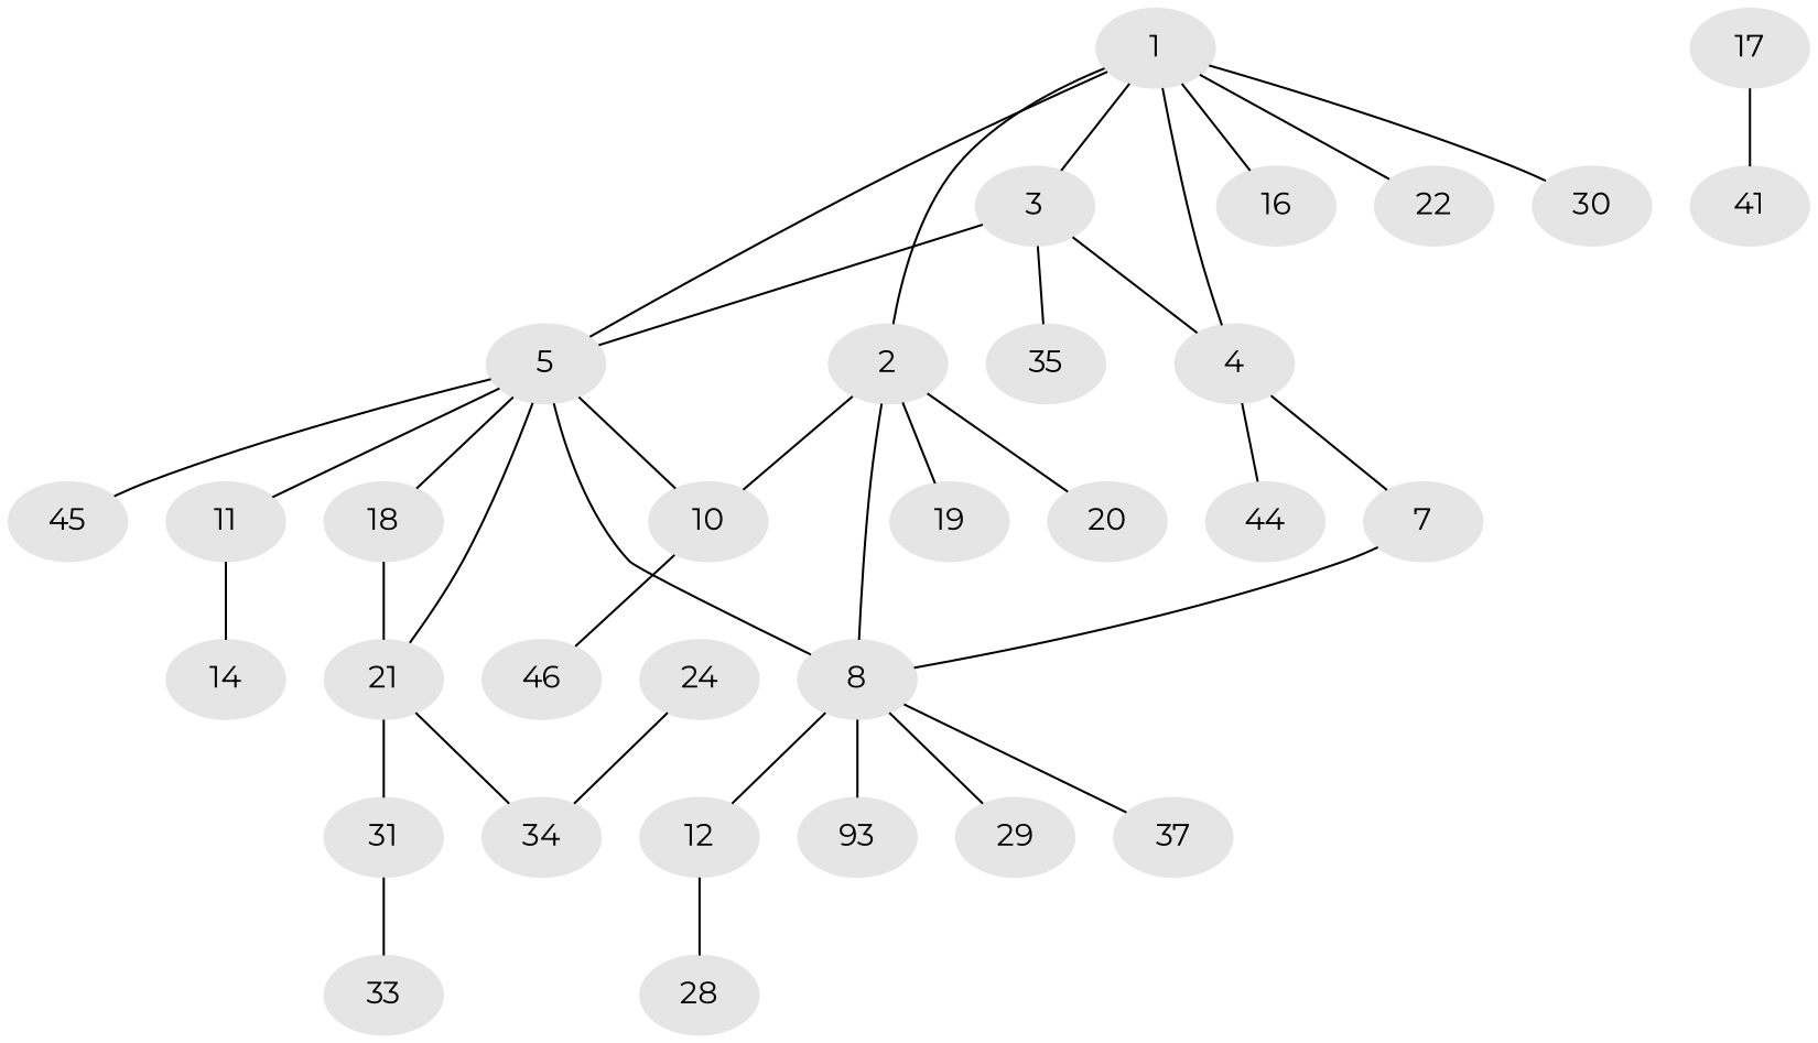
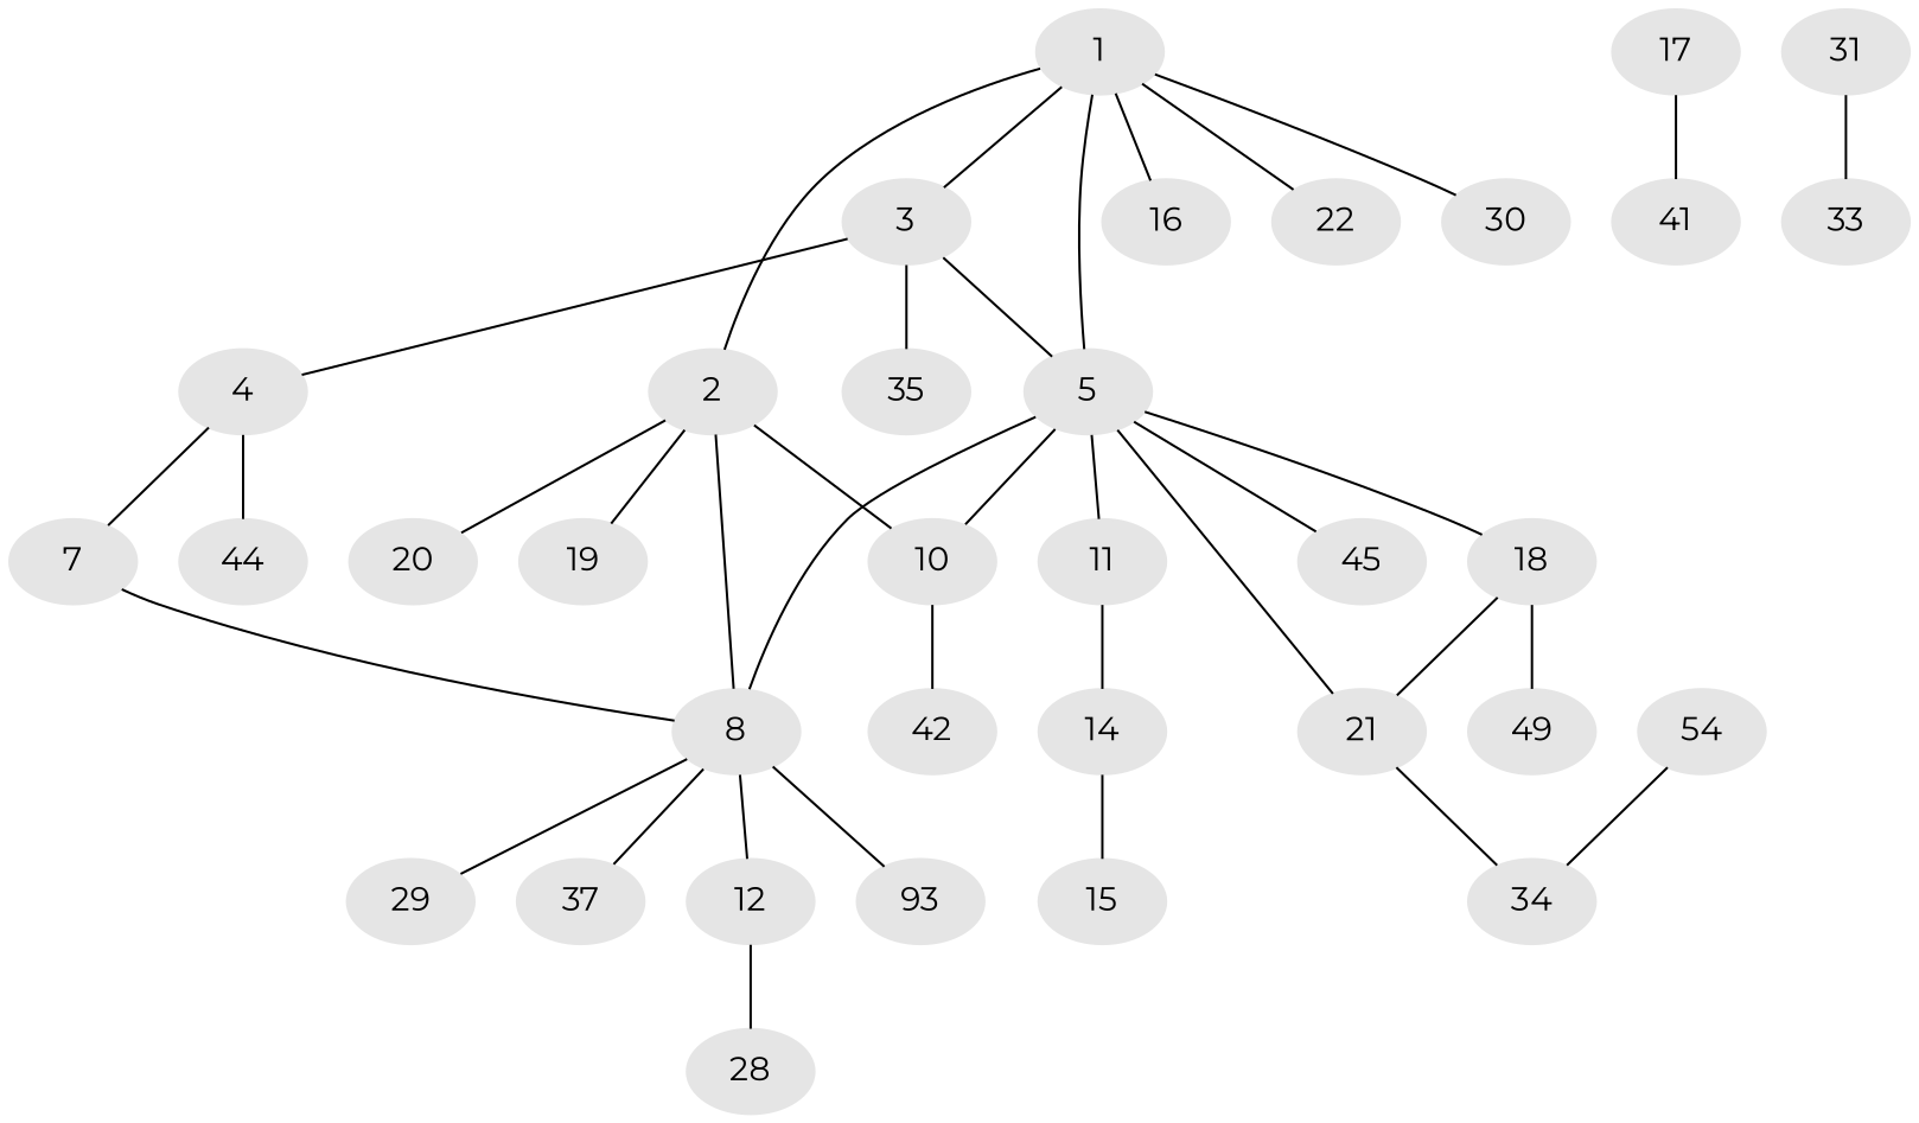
  graph {
    fontname=Montserrat
    node [color=gray90 fontname=Montserrat style=filled]
    edge [fontname=Montserrat]
    1 [super="+6"]
    2
    3 [super="+43"]
    4 [super="+27"]
    5 [super="+9"]
    16
    22
    30
    8 [super="+39"]
    10 [super="+26"]
    19 [super="+23"]
    20 [super="+36"]
    35
    7 [super="+25"]
    44
    11
    18 [super="+32"]
    21 [super="+38"]
    45 [super="+47"]
    17 [super="+48"]
    41
    12 [super="+42"]
    n23 [label=93]
    29
    37
-   46
+   46 [label=42]
    14
+   49
    31
    34
    28 [super="+40"]
-   24
+   15
+   24 [label=54]
    33
    1 -- 2
    1 -- 3
-   1 -- 4
    1 -- 5
    1 -- 16
    1 -- 22
    1 -- 30
    2 -- 8
    2 -- 10
    2 -- 19
    2 -- 20
    3 -- 4
    3 -- 5
    3 -- 35
    4 -- 7
    4 -- 44
    5 -- 8 [weight=2]
    5 -- 10
    5 -- 11
    5 -- 18
    5 -- 21
    5 -- 45 [weight=2]
    8 -- 12
    8 -- n23
    8 -- 29
    8 -- 37
    10 -- 46
    7 -- 8
    11 -- 14
    18 -- 21
-   21 -- 31
+   18 -- 49
    21 -- 34
    17 -- 41
    12 -- 28
+   14 -- 15
    31 -- 33
    24 -- 34
  }
